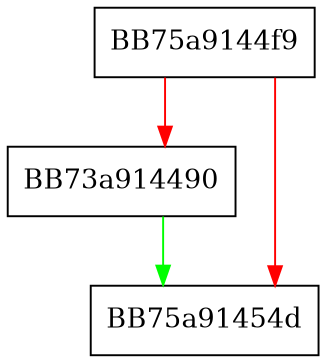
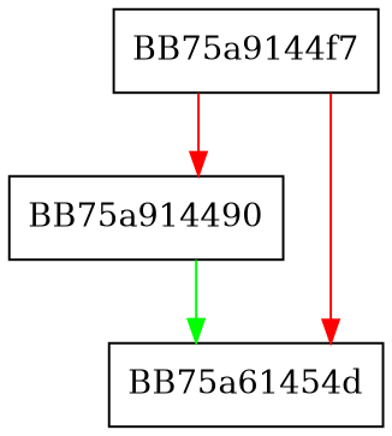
  digraph {
    splines=ortho
    node [shape=box]
    edge [color=red]
-   BB75a914490 [label=BB73a914490]
-   BB75a91454d
-   BB75a9144f9
+   BB75a914490
+   BB75a91454d [label=BB75a61454d]
+   BB75a9144f9 [label=BB75a9144f7]
    BB75a914490 -> BB75a91454d [color=green]
    BB75a9144f9 -> BB75a914490
    BB75a9144f9 -> BB75a91454d
  }
